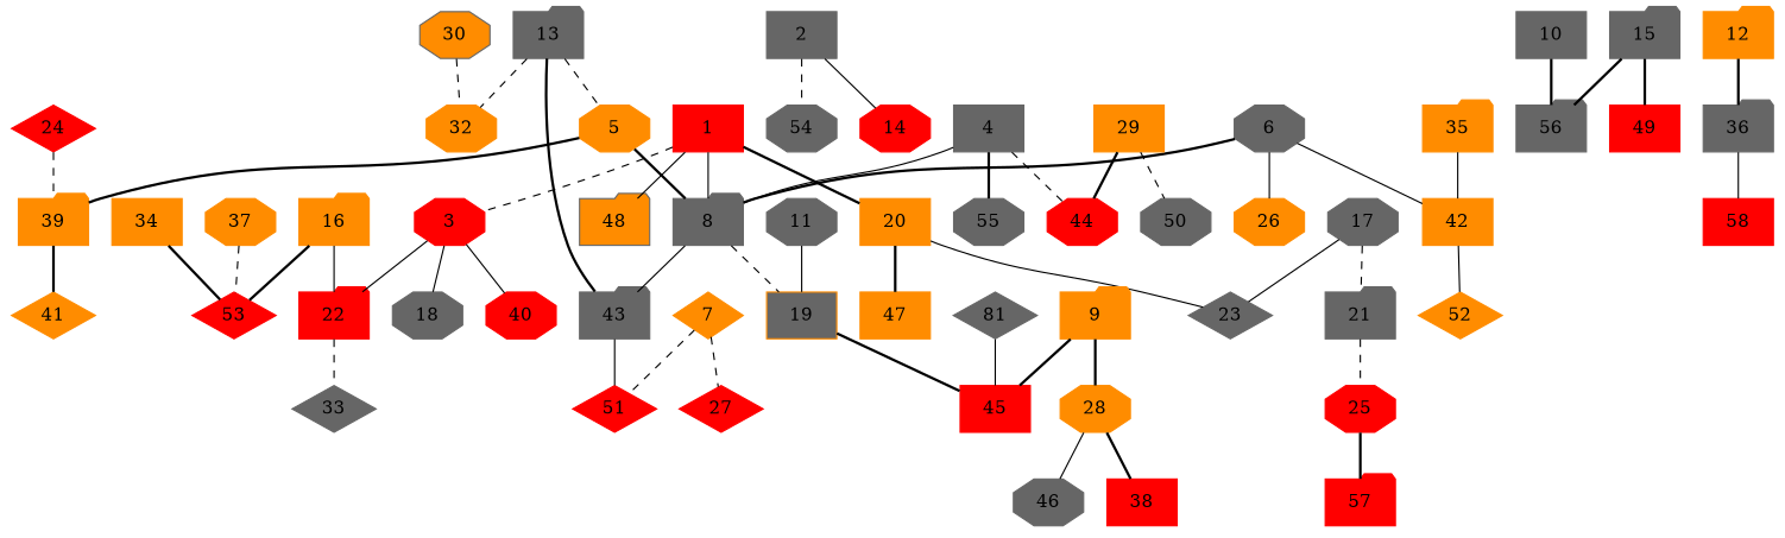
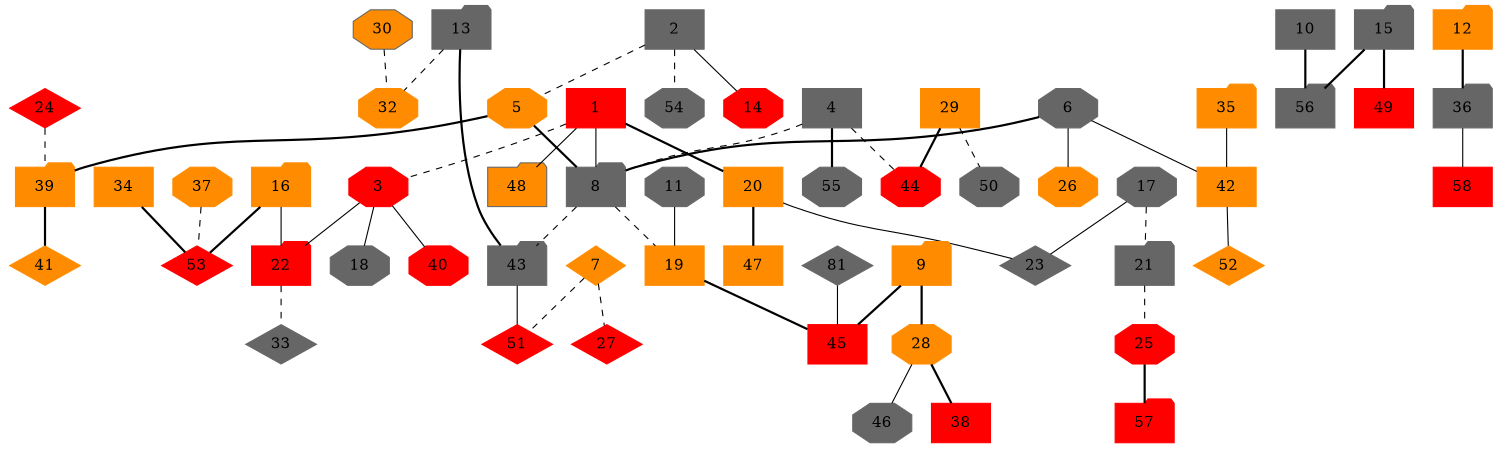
  graph {
    node [color=gray40 shape=octagon style=filled]
    edge [style=solid weight=1.0]
    1 [color=red shape=box]
    3 [color=red]
    8 [shape=folder]
    20 [color=darkorange shape=box]
    48 [fillcolor=darkorange shape=folder]
    18
    22 [color=red shape=folder]
    40 [color=red]
-   19 [color=darkorange shape=box fillcolor=gray40]
+   19 [color=darkorange shape=box]
    43 [shape=folder]
    23 [shape=diamond]
    47 [color=darkorange shape=box]
    2 [shape=box]
    5 [color=darkorange]
    14 [color=red]
    54
    39 [color=darkorange shape=folder]
    33 [shape=diamond]
    4 [shape=box]
    44 [color=red]
    55
    41 [color=darkorange shape=diamond]
    6
    26 [color=darkorange]
    42 [color=darkorange shape=box]
    52 [color=darkorange shape=diamond]
    7 [color=darkorange shape=diamond]
    27 [color=red shape=diamond]
    51 [color=red shape=diamond]
    45 [color=red shape=box]
    9 [color=darkorange shape=folder]
    28 [color=darkorange]
    38 [color=red shape=box]
    46
    10 [shape=box]
    56 [shape=folder]
    11
    12 [color=darkorange shape=folder]
    36 [shape=folder]
    58 [color=red shape=box]
    13 [shape=folder]
    32 [color=darkorange]
    15 [shape=folder]
    49 [color=red shape=box]
    16 [color=darkorange shape=folder]
    53 [color=red shape=diamond]
    21 [shape=folder]
    17
    25 [color=red]
    57 [color=red shape=folder]
    24 [color=red shape=diamond]
    29 [color=darkorange shape=box]
    50
    30 [fillcolor=darkorange]
    n55 [label=81 shape=diamond]
    34 [color=darkorange shape=box]
    35 [color=darkorange shape=folder]
    37 [color=darkorange]
    1 -- 3 [style=dashed]
    1 -- 8
    1 -- 20 [style=bold]
    1 -- 48
    3 -- 18
    3 -- 22
    3 -- 40
    8 -- 19 [style=dashed]
-   8 -- 43
+   8 -- 43 [style=dashed]
    20 -- 23
    20 -- 47 [style=bold]
    22 -- 33 [style=dashed]
    19 -- 45 [style=bold]
    43 -- 51
-   13 -- 5 [style=dashed]
+   2 -- 5 [style=dashed]
    2 -- 14
    2 -- 54 [style=dashed]
    5 -- 8 [style=bold]
    5 -- 39 [style=bold]
    39 -- 41 [style=bold]
-   4 -- 8
+   4 -- 8 [style=dashed]
    4 -- 44 [style=dashed]
    4 -- 55 [style=bold]
    6 -- 8 [style=bold]
    6 -- 26
    6 -- 42
    42 -- 52
    7 -- 27 [style=dashed]
    7 -- 51 [style=dashed]
    9 -- 45 [style=bold]
    9 -- 28 [style=bold]
    28 -- 38 [style=bold]
    28 -- 46
    10 -- 56 [style=bold]
    11 -- 19
    12 -- 36 [style=bold]
    36 -- 58
    13 -- 43 [style=bold]
    13 -- 32 [style=dashed]
    15 -- 56 [style=bold]
    15 -- 49 [style=bold]
    16 -- 22
    16 -- 53 [style=bold]
    21 -- 25 [style=dashed]
    17 -- 23
    17 -- 21 [style=dashed]
    25 -- 57 [style=bold]
    24 -- 39 [style=dashed]
    29 -- 44 [style=bold]
    29 -- 50 [style=dashed]
    30 -- 32 [style=dashed]
    n55 -- 45
    34 -- 53 [style=bold]
    35 -- 42
    37 -- 53 [style=dashed]
  }
